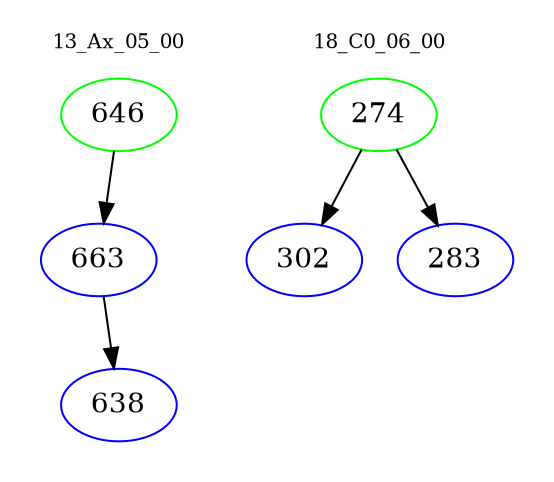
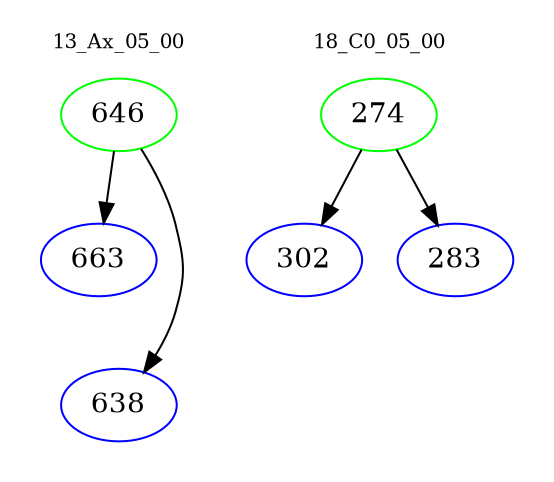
  digraph {
    node [color=blue]
    edge [color=black]
    n1 [color=green label=646]
    n2 [label=663]
    n3 [label=638]
    n4 [color=green label=274]
    n5 [label=302]
    n6 [label=283]
    subgraph cluster_1 {
      color=white
      fontsize=10
      label="13_Ax_05_00"
      n1
      n2
      n3
    }
    subgraph cluster_2 {
      color=white
      fontsize=10
-     label="18_C0_06_00"
+     label="18_C0_05_00"
      n4
      n5
      n6
    }
    n1 -> n2
-   n2 -> n3
+   n1 -> n3
    n4 -> n5
    n4 -> n6
  }
